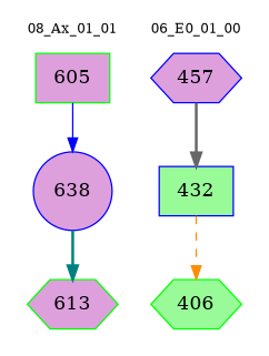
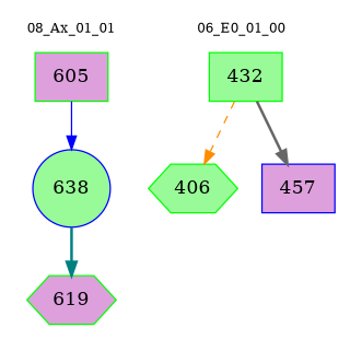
  digraph {
    node [color=green fillcolor=plum shape=hexagon style=filled]
    edge [style=bold]
    n1 [label=605 shape=box]
-   n2 [label=613]
-   n3 [color=blue label=638 shape=circle]
-   n4 [color=blue fillcolor=palegreen label=432 shape=box]
+   n2 [label=619]
+   n3 [color=blue fillcolor=palegreen label=638 shape=circle]
+   n4 [fillcolor=palegreen label=432 shape=box]
    n5 [fillcolor=palegreen label=406]
-   n6 [color=blue label=457]
+   n6 [color=blue label=457 shape=box]
    subgraph cluster_1 {
      color=white
      fontsize=10
      label="08_Ax_01_01"
      n1
      n2
      n3
    }
    subgraph cluster_2 {
      color=white
      fontsize=10
      label="06_E0_01_00"
      n4
      n5
      n6
    }
    n1 -> n3 [color=blue style=solid]
    n3 -> n2 [color=teal]
    n4 -> n5 [color=darkorange style=dashed]
-   n6 -> n4 [color=gray40]
+   n4 -> n6 [color=gray40]
  }
